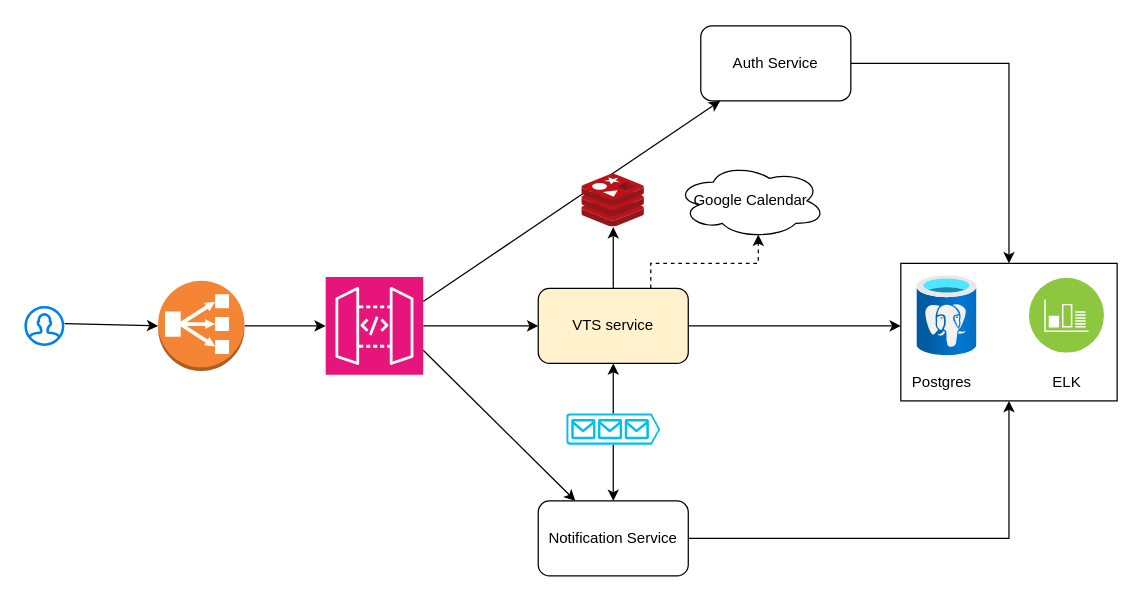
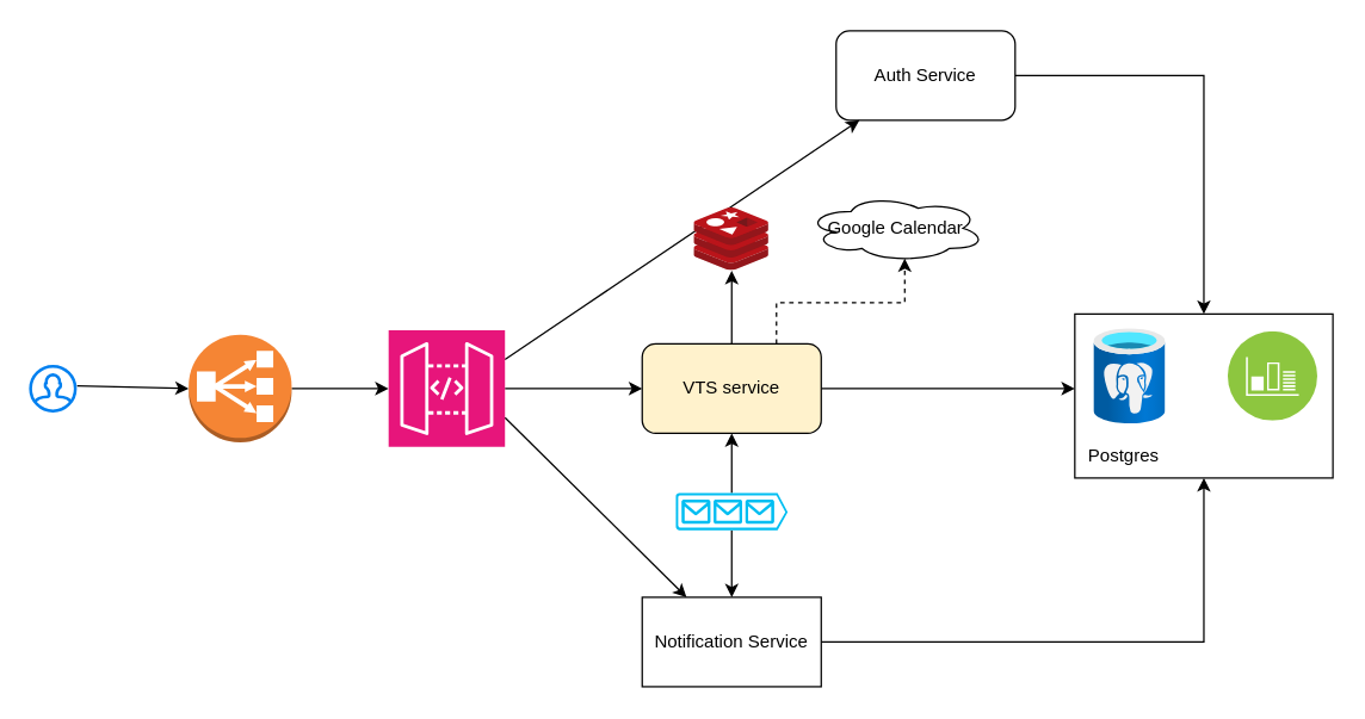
  <mxCell id="0" />
  <mxCell id="1" parent="0" />
  <mxCell id="2" style="edgeStyle=orthogonalEdgeStyle;rounded=0;orthogonalLoop=1;jettySize=auto;html=1;exitX=1;exitY=0.5;exitDx=0;exitDy=0;entryX=0.5;entryY=0;entryDx=0;entryDy=0;" edge="1" parent="1" source="3" target="24"><mxGeometry relative="1" as="geometry" /></mxCell>
  <mxCell id="3" value="Auth Service" style="rounded=1;whiteSpace=wrap;html=1;" parent="1" vertex="1"><mxGeometry x="560" y="20" width="120" height="60" as="geometry" /></mxCell>
  <mxCell id="4" value="" style="edgeStyle=orthogonalEdgeStyle;rounded=0;orthogonalLoop=1;jettySize=auto;html=1;" edge="1" parent="1" source="6" target="15"><mxGeometry relative="1" as="geometry" /></mxCell>
  <mxCell id="5" style="edgeStyle=orthogonalEdgeStyle;rounded=0;orthogonalLoop=1;jettySize=auto;html=1;exitX=1;exitY=0.5;exitDx=0;exitDy=0;" edge="1" parent="1" source="6"><mxGeometry relative="1" as="geometry"><mxPoint x="720" y="260" as="targetPoint" /></mxGeometry></mxCell>
  <mxCell id="6" value="VTS service" style="rounded=1;whiteSpace=wrap;html=1;fillColor=#fff2cc;" parent="1" vertex="1"><mxGeometry x="430" y="230" width="120" height="60" as="geometry" /></mxCell>
  <mxCell id="7" style="edgeStyle=orthogonalEdgeStyle;rounded=0;orthogonalLoop=1;jettySize=auto;html=1;exitX=1;exitY=0.5;exitDx=0;exitDy=0;" edge="1" parent="1" source="8" target="24"><mxGeometry relative="1" as="geometry" /></mxCell>
- <mxCell id="8" value="Notification Service" style="rounded=1;whiteSpace=wrap;html=1;" parent="1" vertex="1"><mxGeometry x="430" y="400" width="120" height="60" as="geometry" /></mxCell>
- <mxCell id="9" value="Google Calendar" style="shape=cloud;whiteSpace=wrap;html=1;" parent="1" vertex="1"><mxGeometry x="540" y="130" width="120" height="60" as="geometry" /></mxCell>
+ <mxCell id="8" value="Notification Service" style="whiteSpace=wrap;html=1;rounded=0;" parent="1" vertex="1"><mxGeometry x="430" y="400" width="120" height="60" as="geometry" /></mxCell>
+ <mxCell id="9" value="Google Calendar" style="shape=cloud;whiteSpace=wrap;html=1;" parent="1" vertex="1"><mxGeometry x="540" y="130" width="120" height="45" as="geometry" /></mxCell>
  <mxCell id="10" style="exitX=1.04;exitY=0.44;exitDx=0;exitDy=0;exitPerimeter=0;entryX=0;entryY=0.5;entryDx=0;entryDy=0;entryPerimeter=0;" parent="1" source="21" target="20" edge="1"><mxGeometry relative="1" as="geometry"><mxPoint x="70" y="260" as="sourcePoint" /><mxPoint x="110.68" y="259.184" as="targetPoint" /></mxGeometry></mxCell>
  <mxCell id="11" style="exitX=1;exitY=0.5;exitDx=0;exitDy=0;exitPerimeter=0;entryX=0;entryY=0.5;entryDx=0;entryDy=0;entryPerimeter=0;" parent="1" source="20" target="16" edge="1"><mxGeometry relative="1" as="geometry"><mxPoint x="210" y="260" as="sourcePoint" /><mxPoint x="250" y="260" as="targetPoint" /></mxGeometry></mxCell>
  <mxCell id="12" style="exitX=1;exitY=0.25;exitDx=0;exitDy=0;exitPerimeter=0;" parent="1" source="16" target="3" edge="1"><mxGeometry relative="1" as="geometry"><mxPoint x="351.481" y="237.778" as="sourcePoint" /></mxGeometry></mxCell>
  <mxCell id="13" style="exitX=1;exitY=0.5;exitDx=0;exitDy=0;exitPerimeter=0;" parent="1" source="16" target="6" edge="1"><mxGeometry relative="1" as="geometry"><mxPoint x="370" y="260" as="sourcePoint" /></mxGeometry></mxCell>
  <mxCell id="14" style="exitX=1;exitY=0.75;exitDx=0;exitDy=0;exitPerimeter=0;" parent="1" source="16" target="8" edge="1"><mxGeometry relative="1" as="geometry"><mxPoint x="351" y="282" as="sourcePoint" /></mxGeometry></mxCell>
  <mxCell id="15" value="" style="image;sketch=0;aspect=fixed;html=1;points=[];align=center;fontSize=12;image=img/lib/mscae/Cache_Redis_Product.svg;" vertex="1" parent="1"><mxGeometry x="465" y="139" width="50" height="42" as="geometry" /></mxCell>
  <mxCell id="16" value="" style="sketch=0;points=[[0,0,0],[0.25,0,0],[0.5,0,0],[0.75,0,0],[1,0,0],[0,1,0],[0.25,1,0],[0.5,1,0],[0.75,1,0],[1,1,0],[0,0.25,0],[0,0.5,0],[0,0.75,0],[1,0.25,0],[1,0.5,0],[1,0.75,0]];outlineConnect=0;fontColor=#232F3E;fillColor=#E7157B;strokeColor=#ffffff;dashed=0;verticalLabelPosition=bottom;verticalAlign=top;align=center;html=1;fontSize=12;fontStyle=0;aspect=fixed;shape=mxgraph.aws4.resourceIcon;resIcon=mxgraph.aws4.api_gateway;" vertex="1" parent="1"><mxGeometry x="260" y="221" width="78" height="78" as="geometry" /></mxCell>
  <mxCell id="17" value="" style="edgeStyle=orthogonalEdgeStyle;rounded=0;orthogonalLoop=1;jettySize=auto;html=1;" edge="1" parent="1" source="19" target="6"><mxGeometry relative="1" as="geometry" /></mxCell>
  <mxCell id="18" value="" style="edgeStyle=orthogonalEdgeStyle;rounded=0;orthogonalLoop=1;jettySize=auto;html=1;" edge="1" parent="1" source="19" target="8"><mxGeometry relative="1" as="geometry" /></mxCell>
  <mxCell id="19" value="" style="verticalLabelPosition=bottom;html=1;verticalAlign=top;align=center;strokeColor=none;fillColor=#00BEF2;shape=mxgraph.azure.queue_generic;pointerEvents=1;" vertex="1" parent="1"><mxGeometry x="452.5" y="330" width="75" height="25" as="geometry" /></mxCell>
  <mxCell id="20" value="" style="outlineConnect=0;dashed=0;verticalLabelPosition=bottom;verticalAlign=top;align=center;html=1;shape=mxgraph.aws3.classic_load_balancer;fillColor=#F58534;gradientColor=none;" vertex="1" parent="1"><mxGeometry x="126" y="224" width="69" height="72" as="geometry" /></mxCell>
  <mxCell id="21" value="" style="html=1;verticalLabelPosition=bottom;align=center;labelBackgroundColor=#ffffff;verticalAlign=top;strokeWidth=2;strokeColor=#0080F0;shadow=0;dashed=0;shape=mxgraph.ios7.icons.user;" vertex="1" parent="1"><mxGeometry x="20" y="245" width="30" height="30" as="geometry" /></mxCell>
  <mxCell id="22" style="edgeStyle=orthogonalEdgeStyle;rounded=0;orthogonalLoop=1;jettySize=auto;html=1;exitX=0.75;exitY=0;exitDx=0;exitDy=0;entryX=0.55;entryY=0.95;entryDx=0;entryDy=0;entryPerimeter=0;dashed=1;" edge="1" parent="1" source="6" target="9"><mxGeometry relative="1" as="geometry" /></mxCell>
  <mxCell id="23" value="" style="group" vertex="1" connectable="0" parent="1"><mxGeometry x="720" y="210" width="173" height="110" as="geometry" /></mxCell>
  <mxCell id="24" value="" style="rounded=0;whiteSpace=wrap;html=1;" vertex="1" parent="23"><mxGeometry width="173" height="110" as="geometry" /></mxCell>
  <mxCell id="25" value="" style="group" vertex="1" connectable="0" parent="23"><mxGeometry x="3" y="10" width="160" height="100" as="geometry" /></mxCell>
  <mxCell id="26" value="" style="group" vertex="1" connectable="0" parent="25"><mxGeometry x="10" width="150" height="64" as="geometry" /></mxCell>
  <mxCell id="27" value="" style="image;aspect=fixed;html=1;points=[];align=center;fontSize=12;image=img/lib/azure2/databases/Azure_Database_PostgreSQL_Server.svg;" vertex="1" parent="26"><mxGeometry width="48" height="64" as="geometry" /></mxCell>
  <mxCell id="28" value="" style="image;aspect=fixed;perimeter=ellipsePerimeter;html=1;align=center;shadow=0;dashed=0;fontColor=#4277BB;labelBackgroundColor=default;fontSize=12;spacingTop=3;image=img/lib/ibm/infrastructure/monitoring_logging.svg;" vertex="1" parent="26"><mxGeometry x="90" y="2" width="60" height="60" as="geometry" /></mxCell>
  <mxCell id="29" value="Postgres" style="text;html=1;align=center;verticalAlign=middle;whiteSpace=wrap;rounded=0;" vertex="1" parent="25"><mxGeometry y="70" width="60" height="30" as="geometry" /></mxCell>
- <mxCell id="30" value="ELK" style="text;html=1;align=center;verticalAlign=middle;whiteSpace=wrap;rounded=0;" vertex="1" parent="25"><mxGeometry x="100" y="70" width="60" height="30" as="geometry" /></mxCell>
